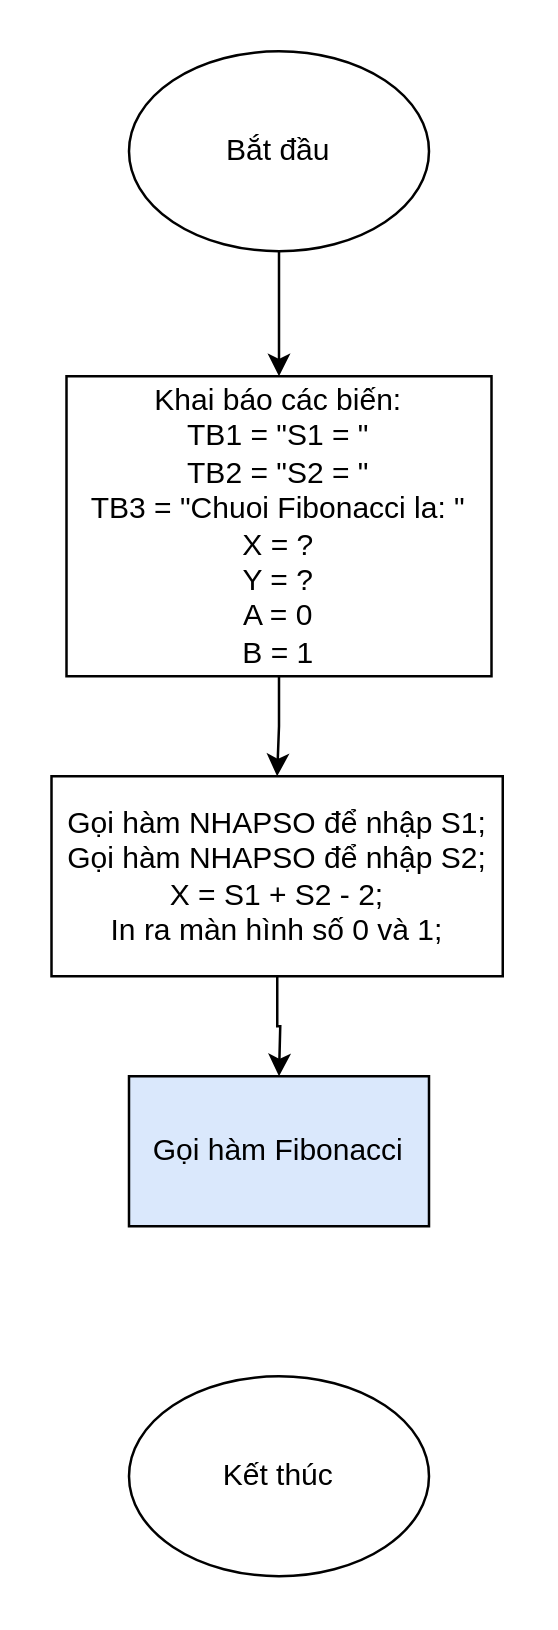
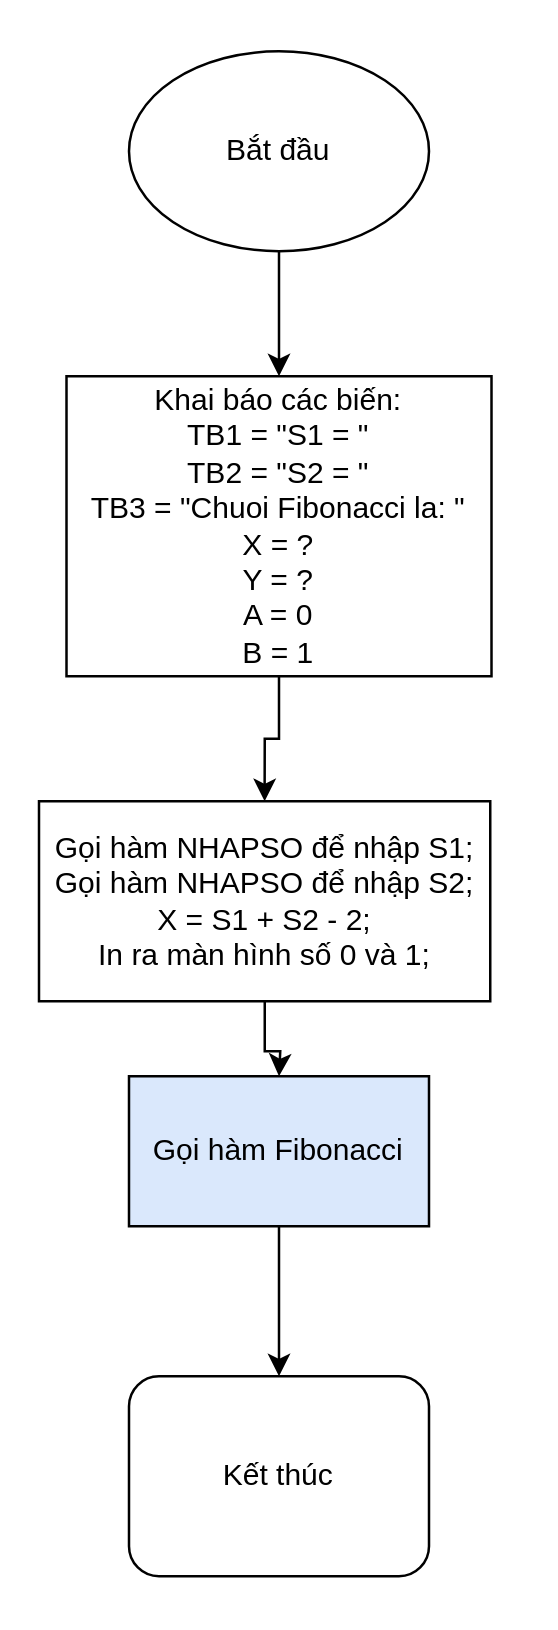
  <mxCell id="0" />
  <mxCell id="1" parent="0" />
  <mxCell id="2" style="edgeStyle=orthogonalEdgeStyle;rounded=0;orthogonalLoop=1;jettySize=auto;html=1;entryX=0.5;entryY=0;entryDx=0;entryDy=0;" parent="1" source="3" target="5" edge="1"><mxGeometry relative="1" as="geometry"><mxPoint x="110.5" y="150" as="targetPoint" /></mxGeometry></mxCell>
  <mxCell id="3" value="Bắt đầu" style="ellipse;whiteSpace=wrap;html=1;" parent="1" vertex="1"><mxGeometry x="51" y="20" width="120" height="80" as="geometry" /></mxCell>
  <mxCell id="4" style="edgeStyle=orthogonalEdgeStyle;rounded=0;orthogonalLoop=1;jettySize=auto;html=1;entryX=0.5;entryY=0;entryDx=0;entryDy=0;" parent="1" source="5" target="7" edge="1"><mxGeometry relative="1" as="geometry"><mxPoint x="111" y="310" as="targetPoint" /></mxGeometry></mxCell>
  <mxCell id="5" value="Khai báo các biến:&lt;br&gt;TB1 = &quot;S1 = &quot;&lt;br&gt;TB2 = &quot;S2 = &quot;&lt;br&gt;TB3 = &quot;Chuoi Fibonacci la: &quot;&lt;br&gt;X = ?&lt;br&gt;Y = ?&lt;br&gt;A = 0&lt;br&gt;B = 1" style="rounded=0;whiteSpace=wrap;html=1;" parent="1" vertex="1"><mxGeometry x="26" y="150" width="170" height="120" as="geometry" /></mxCell>
  <mxCell id="6" style="edgeStyle=orthogonalEdgeStyle;rounded=0;orthogonalLoop=1;jettySize=auto;html=1;" parent="1" source="7" edge="1"><mxGeometry relative="1" as="geometry"><mxPoint x="111" y="430" as="targetPoint" /></mxGeometry></mxCell>
- <mxCell id="7" value="Gọi hàm NHAPSO để nhập S1;&lt;br&gt;Gọi hàm NHAPSO để nhập S2;&lt;br&gt;X = S1 + S2 - 2;&lt;br style=&quot;border-color: var(--border-color);&quot;&gt;In ra màn hình số 0 và 1;" style="rounded=0;whiteSpace=wrap;html=1;" parent="1" vertex="1"><mxGeometry x="20" y="310" width="180.5" height="80" as="geometry" /></mxCell>
+ <mxCell id="7" value="Gọi hàm NHAPSO để nhập S1;&lt;br&gt;Gọi hàm NHAPSO để nhập S2;&lt;br&gt;X = S1 + S2 - 2;&lt;br style=&quot;border-color: var(--border-color);&quot;&gt;In ra màn hình số 0 và 1;" style="rounded=0;whiteSpace=wrap;html=1;" parent="1" vertex="1"><mxGeometry x="15" y="320" width="180.5" height="80" as="geometry" /></mxCell>
+ <mxCell id="8" style="edgeStyle=orthogonalEdgeStyle;rounded=0;orthogonalLoop=1;jettySize=auto;html=1;entryX=0.5;entryY=0;entryDx=0;entryDy=0;" parent="1" source="9" target="10" edge="1"><mxGeometry relative="1" as="geometry" /></mxCell>
  <mxCell id="9" value="Gọi hàm Fibonacci" style="rounded=0;whiteSpace=wrap;html=1;fillColor=#dae8fc;" parent="1" vertex="1"><mxGeometry x="51" y="430" width="120" height="60" as="geometry" /></mxCell>
- <mxCell id="10" value="Kết thúc" style="ellipse;whiteSpace=wrap;html=1;" parent="1" vertex="1"><mxGeometry x="51" y="550" width="120" height="80" as="geometry" /></mxCell>
+ <mxCell id="10" value="Kết thúc" style="whiteSpace=wrap;html=1;rounded=1;" parent="1" vertex="1"><mxGeometry x="51" y="550" width="120" height="80" as="geometry" /></mxCell>
